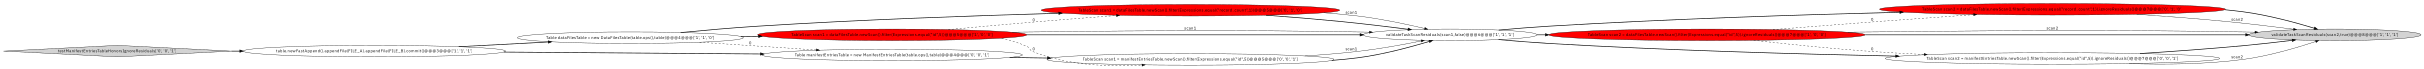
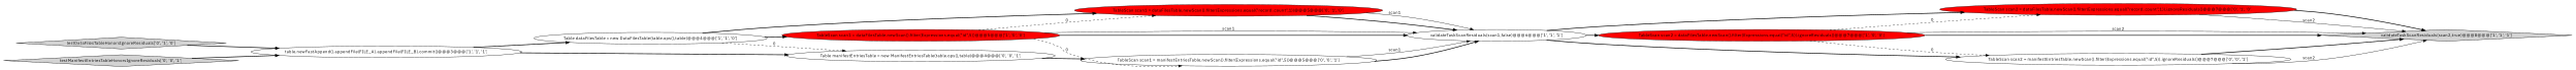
  digraph {
    fontname="IBM Plex Sans"
    rankdir=LR
    node [fillcolor=white fontname="IBM Plex Sans" shape=ellipse style=filled]
    edge [fontname="IBM Plex Sans" style=bold]
    n1 [fillcolor=red label="TableScan scan2 = dataFilesTable.newScan().filter(Expressions.equal(\"id\",5)).ignoreResiduals()@@@7@@@['1', '0', '0']"]
    n2 [fillcolor=red label="TableScan scan2 = dataFilesTable.newScan().filter(Expressions.equal(\"record_count\",1)).ignoreResiduals()@@@7@@@['0', '1', '0']"]
    n3 [label="TableScan scan2 = manifestEntriesTable.newScan().filter(Expressions.equal(\"id\",5)).ignoreResiduals()@@@7@@@['0', '0', '1']"]
-   n4 [fillcolor=lightgray label="validateTaskScanResiduals(scan2,true)@@@8@@@['1', '1', '1']"]
+   n4 [fillcolor=lightgray label="validateTaskScanResiduals(scan2,true)@@@8@@@['1', '1', '1']" shape=diamond]
    n5 [label="Table dataFilesTable = new DataFilesTable(table.ops(),table)@@@4@@@['1', '1', '0']"]
    n6 [fillcolor=red label="TableScan scan1 = dataFilesTable.newScan().filter(Expressions.equal(\"id\",5))@@@5@@@['1', '0', '0']"]
    n7 [fillcolor=red label="TableScan scan1 = dataFilesTable.newScan().filter(Expressions.equal(\"record_count\",1))@@@5@@@['0', '1', '0']"]
    n8 [label="Table manifestEntriesTable = new ManifestEntriesTable(table.ops(),table)@@@4@@@['0', '0', '1']"]
    n9 [label="TableScan scan1 = manifestEntriesTable.newScan().filter(Expressions.equal(\"id\",5))@@@5@@@['0', '0', '1']"]
    n10 [label="validateTaskScanResiduals(scan1,false)@@@6@@@['1', '1', '1']"]
    n11 [label="table.newFastAppend().appendFile(FILE_A).appendFile(FILE_B).commit()@@@3@@@['1', '1', '1']"]
+   n12 [fillcolor=lightgray label="testDataFilesTableHonorsIgnoreResiduals['0', '1', '0']" shape=diamond]
    n13 [fillcolor=lightgray label="testManifestEntriesTableHonorsIgnoreResiduals['0', '0', '1']" shape=diamond]
    n1 -> n2 [label=0 style=dashed]
    n1 -> n3 [label=0 style=dashed]
    n1 -> n4
    n1 -> n4 [label=scan2 style=solid]
    n2 -> n4
    n2 -> n4 [label=scan2 style=solid]
    n3 -> n4 [label=scan2 style=solid]
    n3 -> n4
    n5 -> n6
    n5 -> n7
    n5 -> n8 [label=0 style=dashed]
    n6 -> n7 [label=0 style=dashed]
    n6 -> n9 [label=0 style=dashed]
    n6 -> n10
    n6 -> n10 [label=scan1 style=solid]
    n7 -> n10 [label=scan1 style=solid]
    n7 -> n10
    n8 -> n9
    n9 -> n10
    n9 -> n10 [label=scan1 style=solid]
    n10 -> n1
    n10 -> n2
    n10 -> n3
    n11 -> n5
    n11 -> n8
+   n12 -> n11
    n13 -> n11
  }
